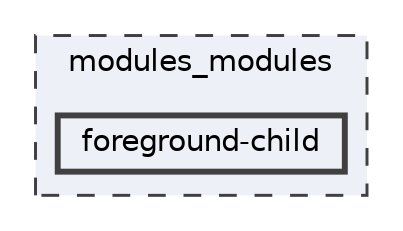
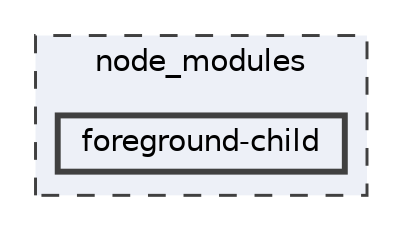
  digraph {
    compound=true
    n1 [color=grey25 fillcolor="#edf0f7" fontname=Helvetica fontsize=10 height=0.2 label="foreground-child" shape=box style="filled,bold" width=0.4]
    subgraph cluster_1 {
      bgcolor="#edf0f7"
      fontname=Helvetica
      fontsize=10
-     label=modules_modules
+     label=node_modules
      pencolor=grey25
      style="filled,dashed"
      n1
    }
  }
